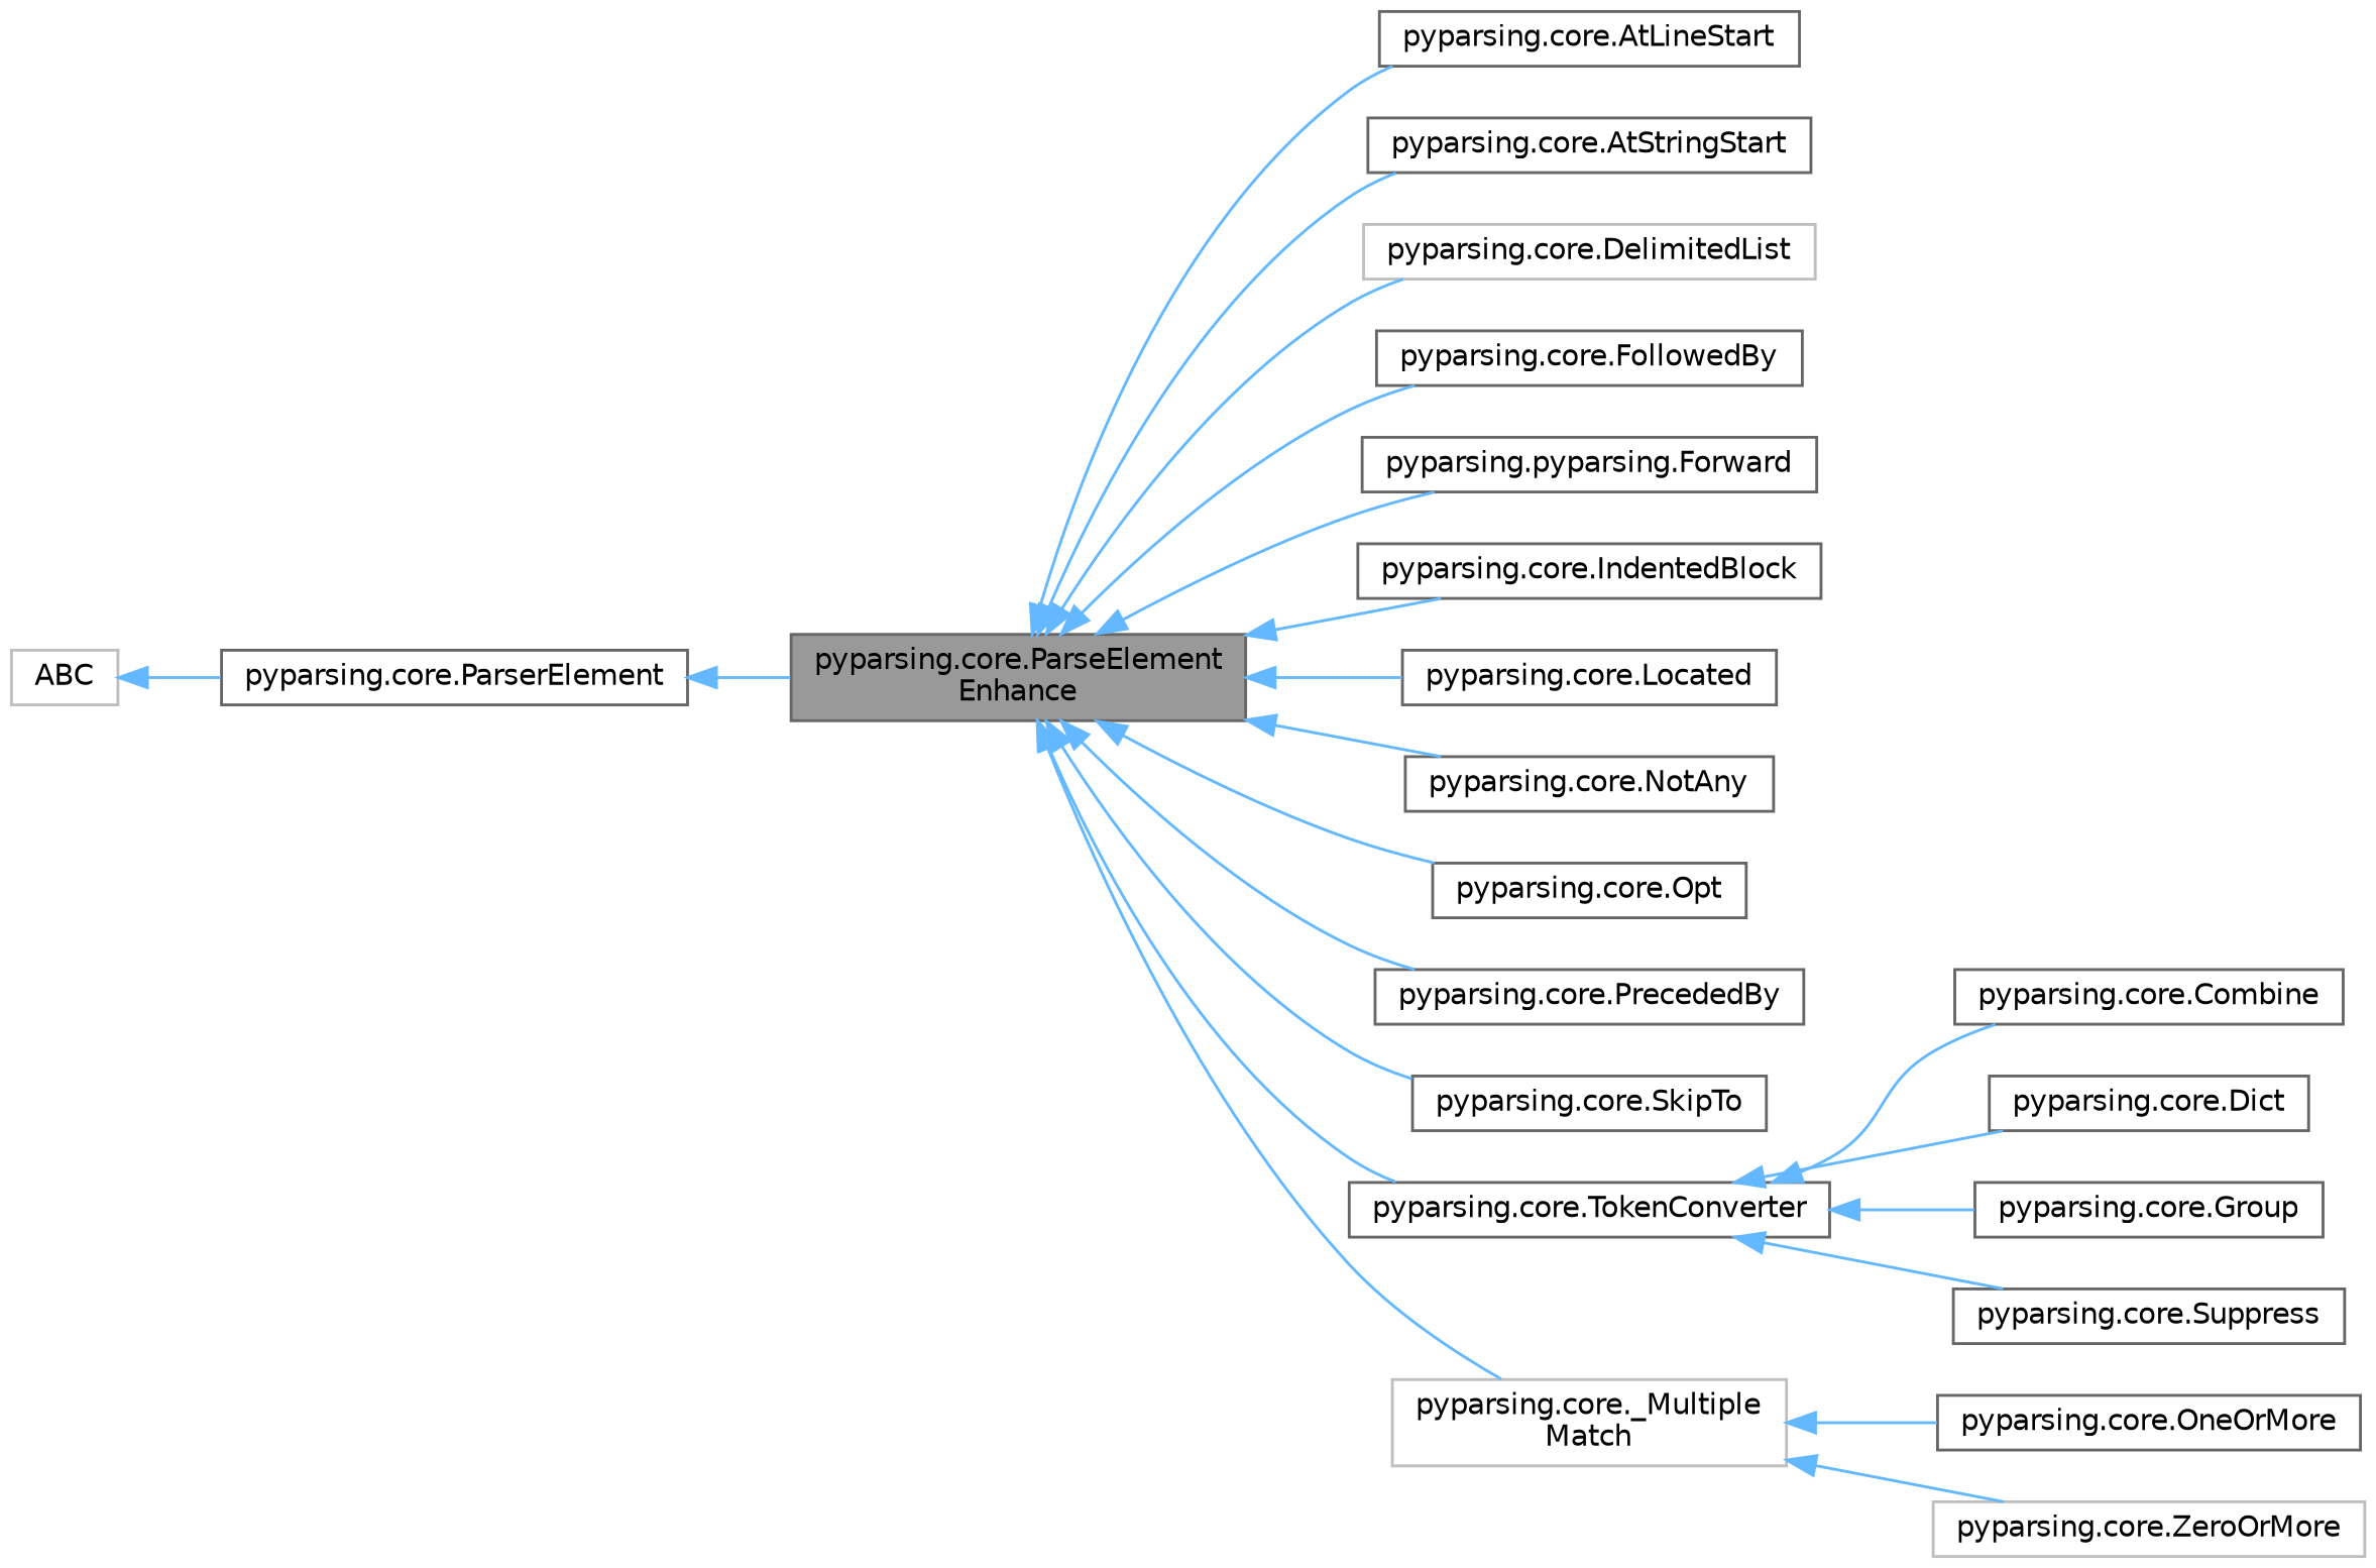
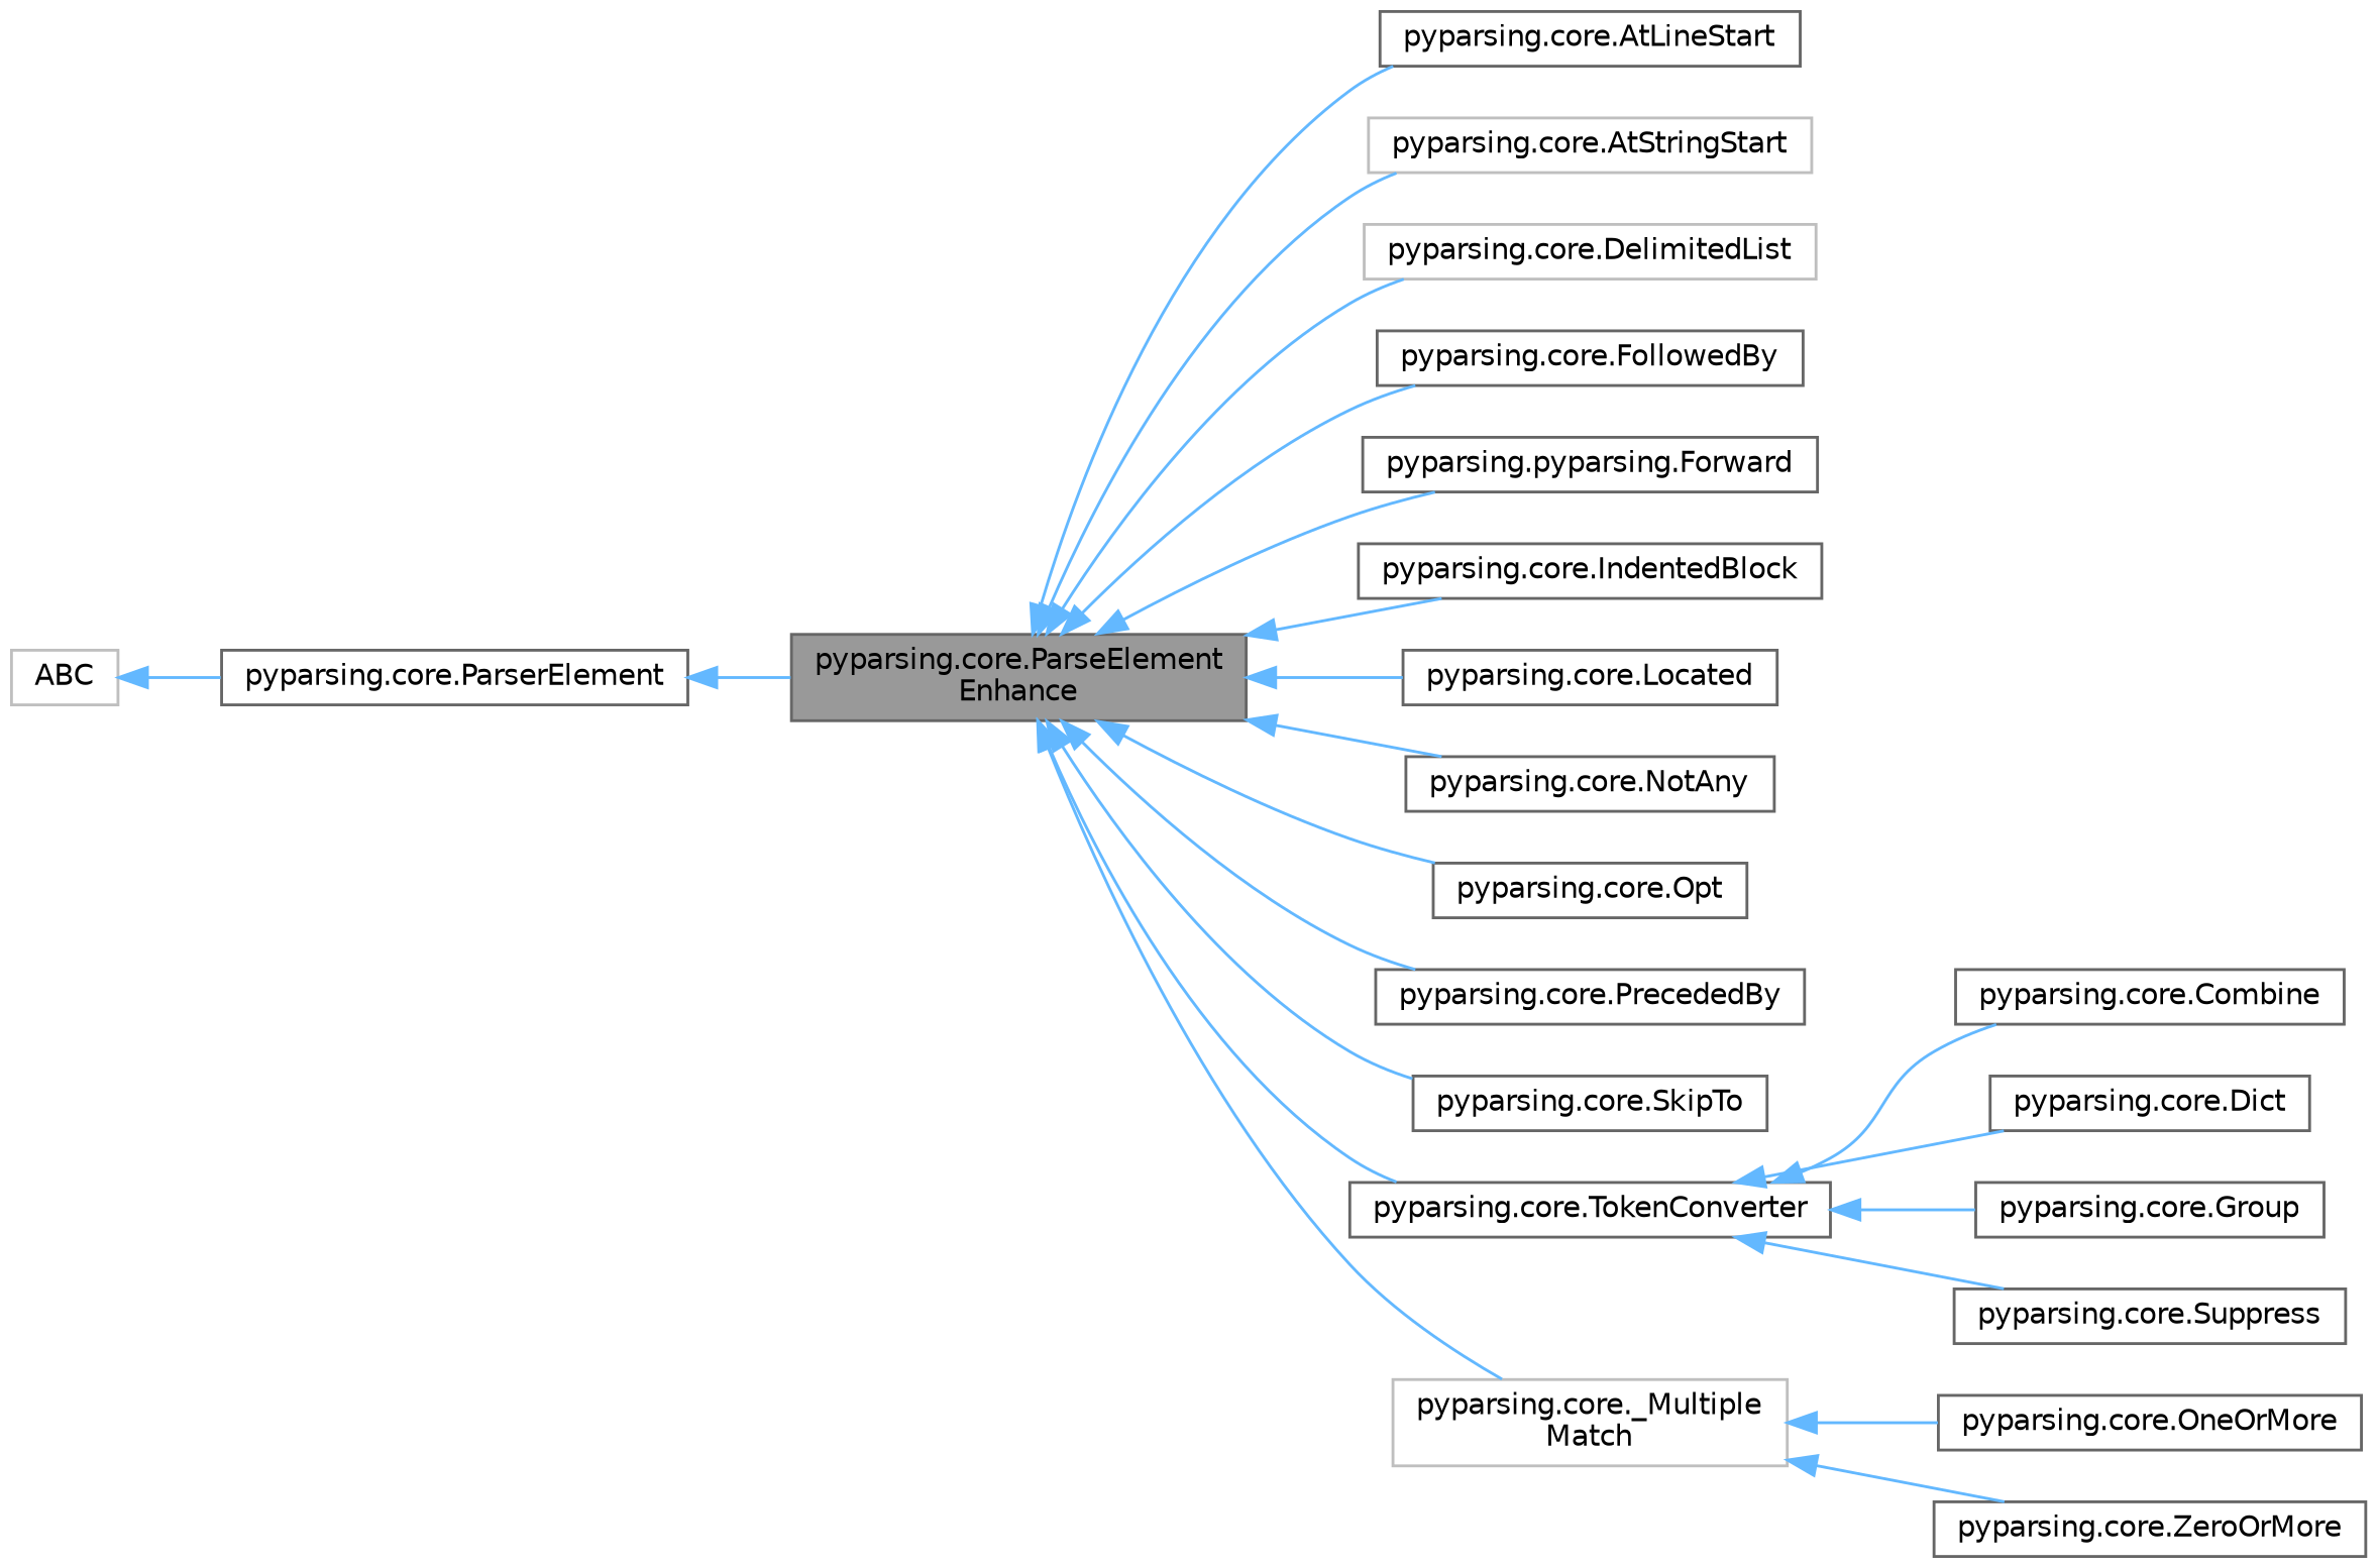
  digraph {
    rankdir=LR
    node [color=gray40 fillcolor=white fontname=Helvetica fontsize=10 shape=box style=filled]
    edge [color=steelblue1 dir=back fontname=Helvetica fontsize=10 labelfontname=Helvetica labelfontsize=10 style=solid]
    n1 [fillcolor=grey60 fontcolor=black height=0.2 label="pyparsing.core.ParseElement\lEnhance" width=0.4]
    n2 [height=0.2 label="pyparsing.core.AtLineStart" width=0.4]
-   n3 [height=0.2 label="pyparsing.core.AtStringStart" width=0.4]
+   n3 [color=grey75 height=0.2 label="pyparsing.core.AtStringStart" width=0.4]
    n4 [color=grey75 height=0.2 label="pyparsing.core.DelimitedList" width=0.4]
    n5 [height=0.2 label="pyparsing.core.FollowedBy" width=0.4]
    n6 [height=0.2 label="pyparsing.pyparsing.Forward" width=0.4]
    n7 [height=0.2 label="pyparsing.core.IndentedBlock" width=0.4]
    n8 [height=0.2 label="pyparsing.core.Located" width=0.4]
    n9 [height=0.2 label="pyparsing.core.NotAny" width=0.4]
    n10 [height=0.2 label="pyparsing.core.Opt" width=0.4]
    n11 [height=0.2 label="pyparsing.core.PrecededBy" width=0.4]
    n12 [height=0.2 label="pyparsing.core.SkipTo" width=0.4]
    n13 [height=0.2 label="pyparsing.core.TokenConverter" width=0.4]
    n14 [color=grey75 height=0.2 label="pyparsing.core._Multiple\lMatch" width=0.4]
    n15 [height=0.2 label="pyparsing.core.Combine" width=0.4]
    n16 [height=0.2 label="pyparsing.core.Dict" width=0.4]
    n17 [height=0.2 label="pyparsing.core.Group" width=0.4]
    n18 [height=0.2 label="pyparsing.core.Suppress" width=0.4]
    n19 [height=0.2 label="pyparsing.core.OneOrMore" width=0.4]
-   n20 [color=grey75 height=0.2 label="pyparsing.core.ZeroOrMore" width=0.4]
+   n20 [height=0.2 label="pyparsing.core.ZeroOrMore" width=0.4]
    n21 [height=0.2 label="pyparsing.core.ParserElement" width=0.4]
    n22 [color=grey75 height=0.2 label=ABC width=0.4]
    n1 -> n2
    n1 -> n3
    n1 -> n4
    n1 -> n5
    n1 -> n6
    n1 -> n7
    n1 -> n8
    n1 -> n9
    n1 -> n10
    n1 -> n11
    n1 -> n12
    n1 -> n13
    n1 -> n14
    n13 -> n15
    n13 -> n16
    n13 -> n17
    n13 -> n18
    n14 -> n19
    n14 -> n20
    n21 -> n1
    n22 -> n21
  }
